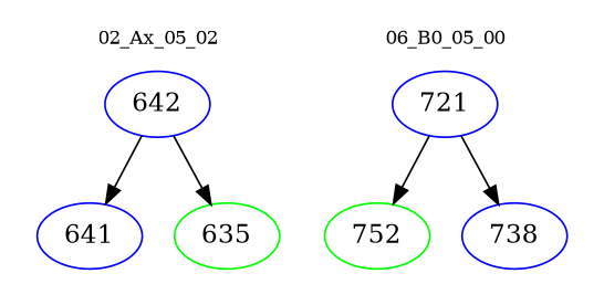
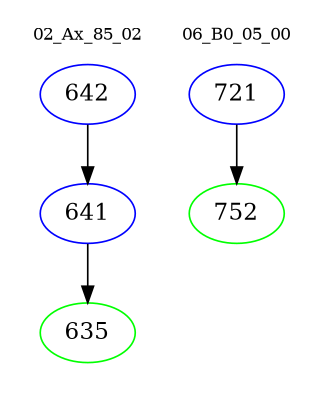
  digraph {
    node [color=blue]
    edge [color=black]
    n1 [label=641]
    n2 [color=green label=635]
    n3 [label=642]
    n4 [label=721]
    n5 [color=green label=752]
-   n6 [label=738]
    subgraph cluster_1 {
      color=white
      fontsize=10
-     label="02_Ax_05_02"
+     label="02_Ax_85_02"
      n1
      n2
      n3
    }
    subgraph cluster_2 {
      color=white
      fontsize=10
      label="06_B0_05_00"
      n4
      n5
-     n6
    }
-   n3 -> n2
+   n1 -> n2
    n3 -> n1
    n4 -> n5
-   n4 -> n6
  }
